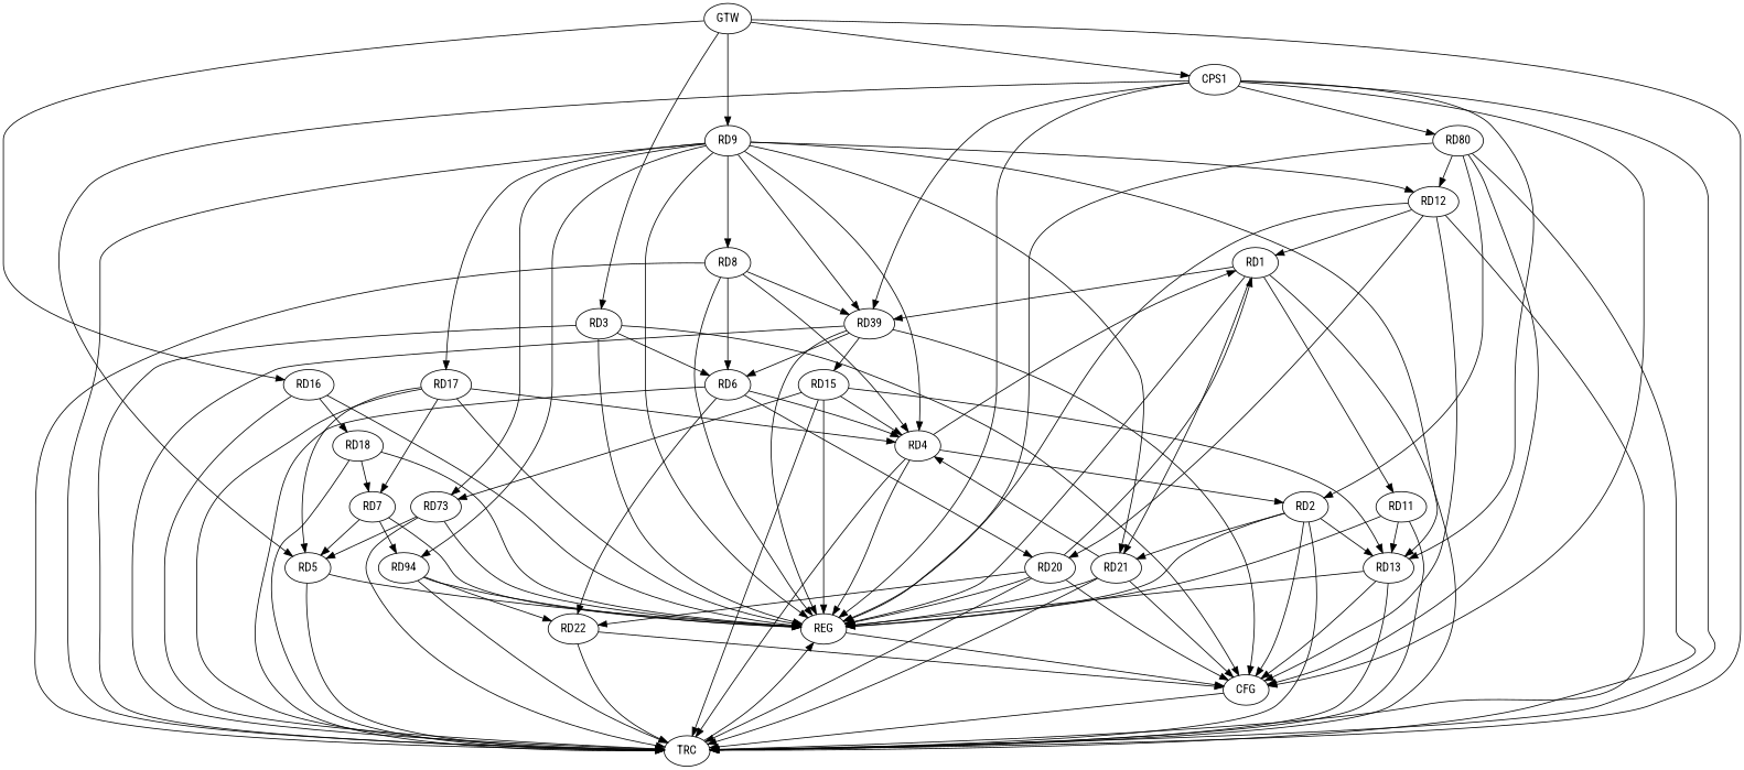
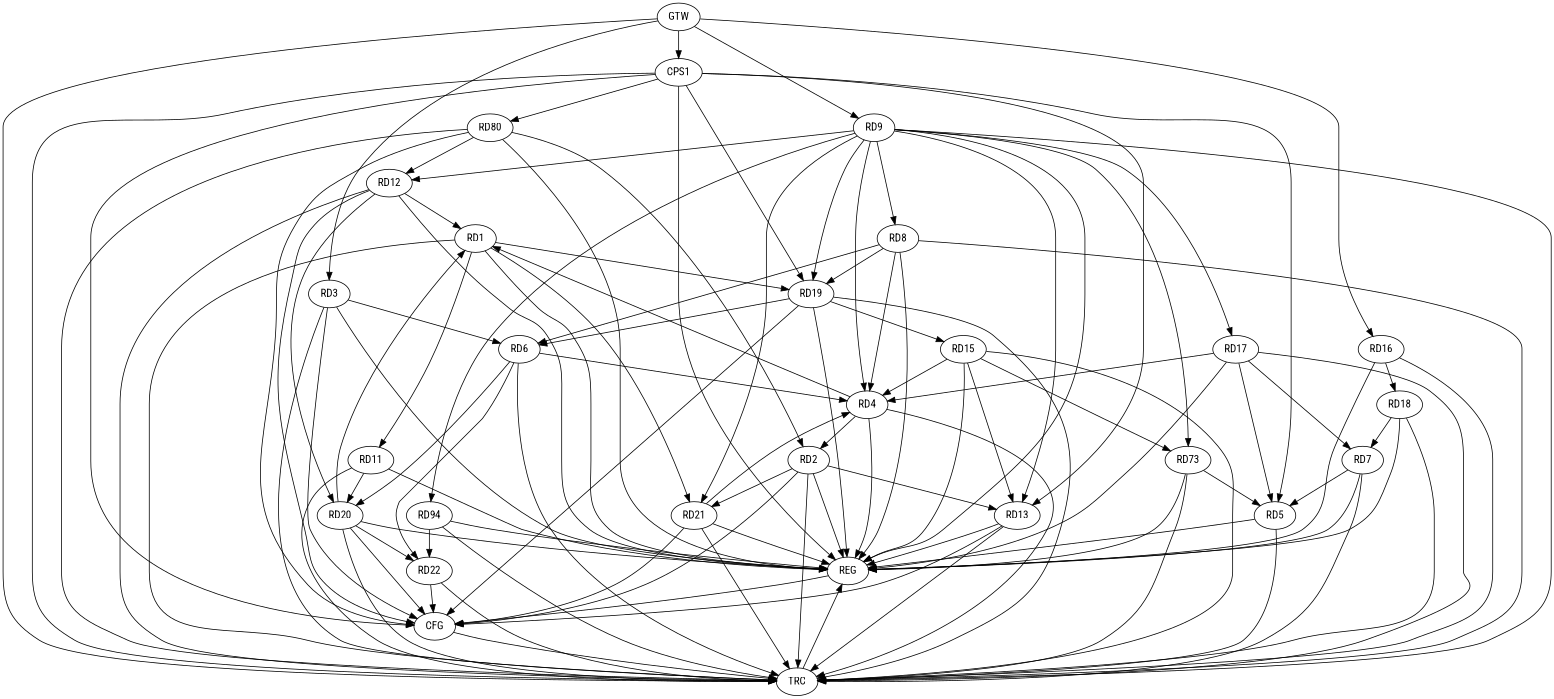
  strict digraph {
    fontname="Roboto Condensed"
    node [fontname="Roboto Condensed"]
    edge [fontname="Roboto Condensed"]
    n1 [label=RD1]
    n2 [label=RD11]
-   n3 [label=RD39]
+   n3 [label=RD19]
    n4 [label=RD21]
    n5 [label=REG]
    n6 [label=TRC]
    n7 [label=RD13]
    n8 [label=CFG]
    n9 [label=RD6]
    n10 [label=RD15]
    n11 [label=RD4]
    n12 [label=RD2]
    n13 [label=RD3]
    n14 [label=RD20]
    n15 [label=RD22]
    n16 [label=RD5]
    n17 [label=RD7]
    n18 [label=RD8]
    n19 [label=RD9]
    n20 [label=RD12]
    n21 [label=RD94]
    n22 [label=RD17]
    n23 [label=RD73]
    n24 [label=RD80]
    n25 [label=RD16]
    n26 [label=RD18]
    n27 [label=CPS1]
    n28 [label=GTW]
    n1 -> n2
    n1 -> n3
    n1 -> n4
    n1 -> n5
    n1 -> n6
    n2 -> n5
    n2 -> n6
-   n2 -> n7
+   n2 -> n14
    n3 -> n5
    n3 -> n6
    n3 -> n8
    n3 -> n9
    n3 -> n10
    n4 -> n5
    n4 -> n6
    n4 -> n8
    n4 -> n11
    n5 -> n8
    n6 -> n5
    n7 -> n5
    n7 -> n6
    n7 -> n8
    n8 -> n6
    n9 -> n6
    n9 -> n11
    n9 -> n14
    n9 -> n15
    n10 -> n5
    n10 -> n6
    n10 -> n7
    n10 -> n11
    n10 -> n23
    n11 -> n1
    n11 -> n5
    n11 -> n6
    n11 -> n12
    n12 -> n4
    n12 -> n5
    n12 -> n6
    n12 -> n7
    n12 -> n8
    n13 -> n5
    n13 -> n6
    n13 -> n8
    n13 -> n9
    n14 -> n1
    n14 -> n5
    n14 -> n6
    n14 -> n8
    n14 -> n15
    n15 -> n6
    n15 -> n8
    n16 -> n5
    n16 -> n6
    n17 -> n5
-   n17 -> n21
+   n17 -> n6
    n17 -> n16
    n18 -> n3
    n18 -> n5
    n18 -> n6
    n18 -> n9
    n18 -> n11
    n19 -> n3
    n19 -> n4
    n19 -> n5
    n19 -> n6
    n19 -> n7
    n19 -> n11
    n19 -> n18
    n19 -> n20
    n19 -> n21
    n19 -> n22
    n19 -> n23
    n20 -> n1
    n20 -> n5
    n20 -> n6
    n20 -> n8
    n20 -> n14
    n21 -> n5
    n21 -> n6
    n21 -> n15
    n22 -> n5
    n22 -> n6
    n22 -> n11
    n22 -> n16
    n22 -> n17
    n23 -> n5
    n23 -> n6
    n23 -> n16
    n24 -> n5
    n24 -> n6
    n24 -> n8
    n24 -> n12
    n24 -> n20
    n25 -> n5
    n25 -> n6
    n25 -> n26
    n26 -> n5
    n26 -> n6
    n26 -> n17
    n27 -> n3
    n27 -> n5
    n27 -> n6
    n27 -> n7
    n27 -> n8
    n27 -> n16
    n27 -> n24
    n28 -> n6
    n28 -> n13
    n28 -> n19
    n28 -> n25
    n28 -> n27
  }
